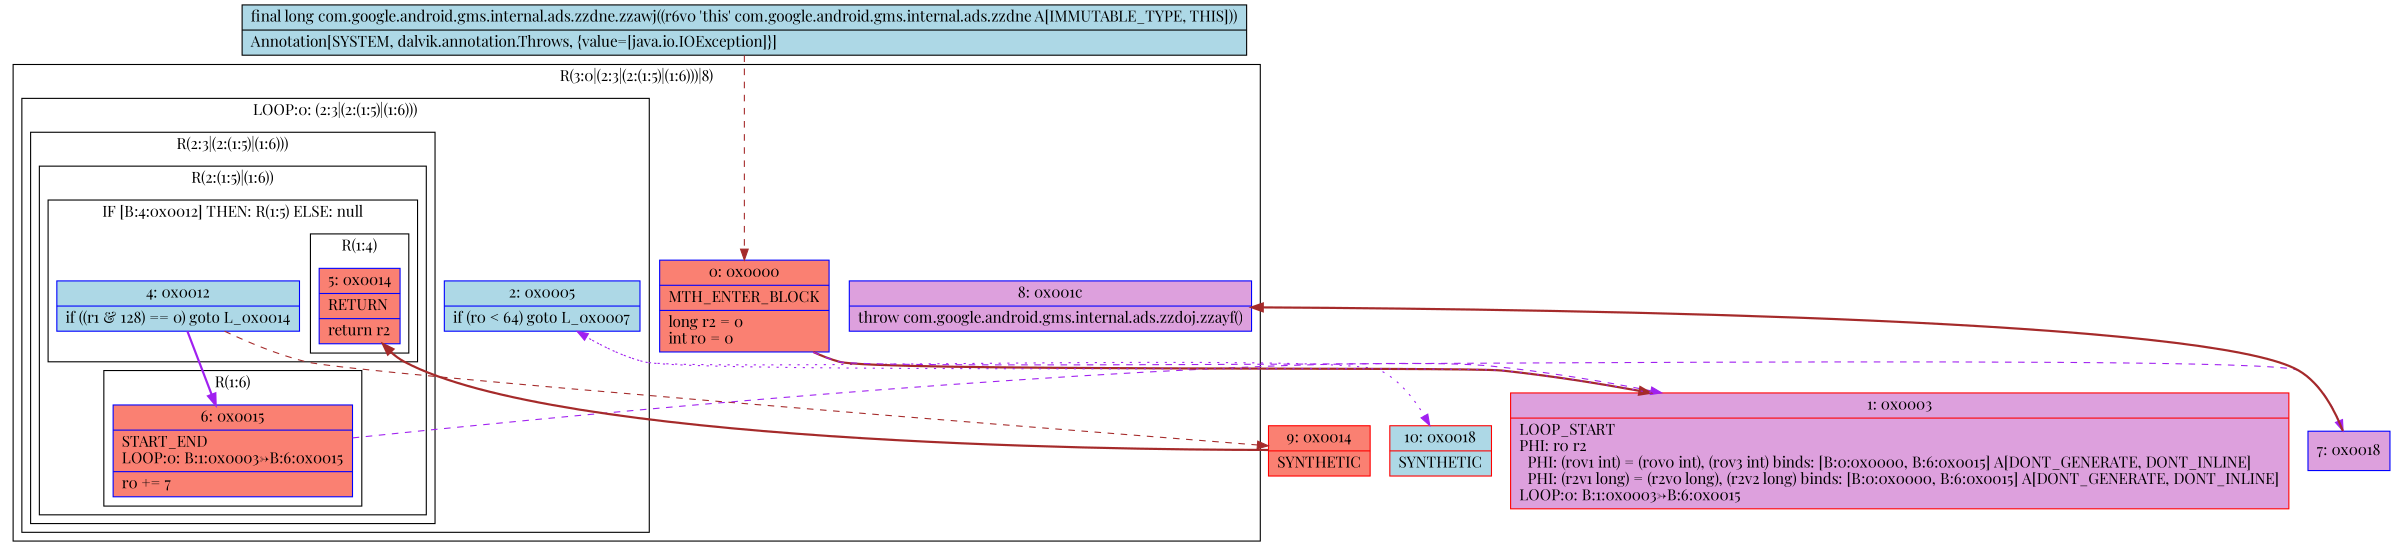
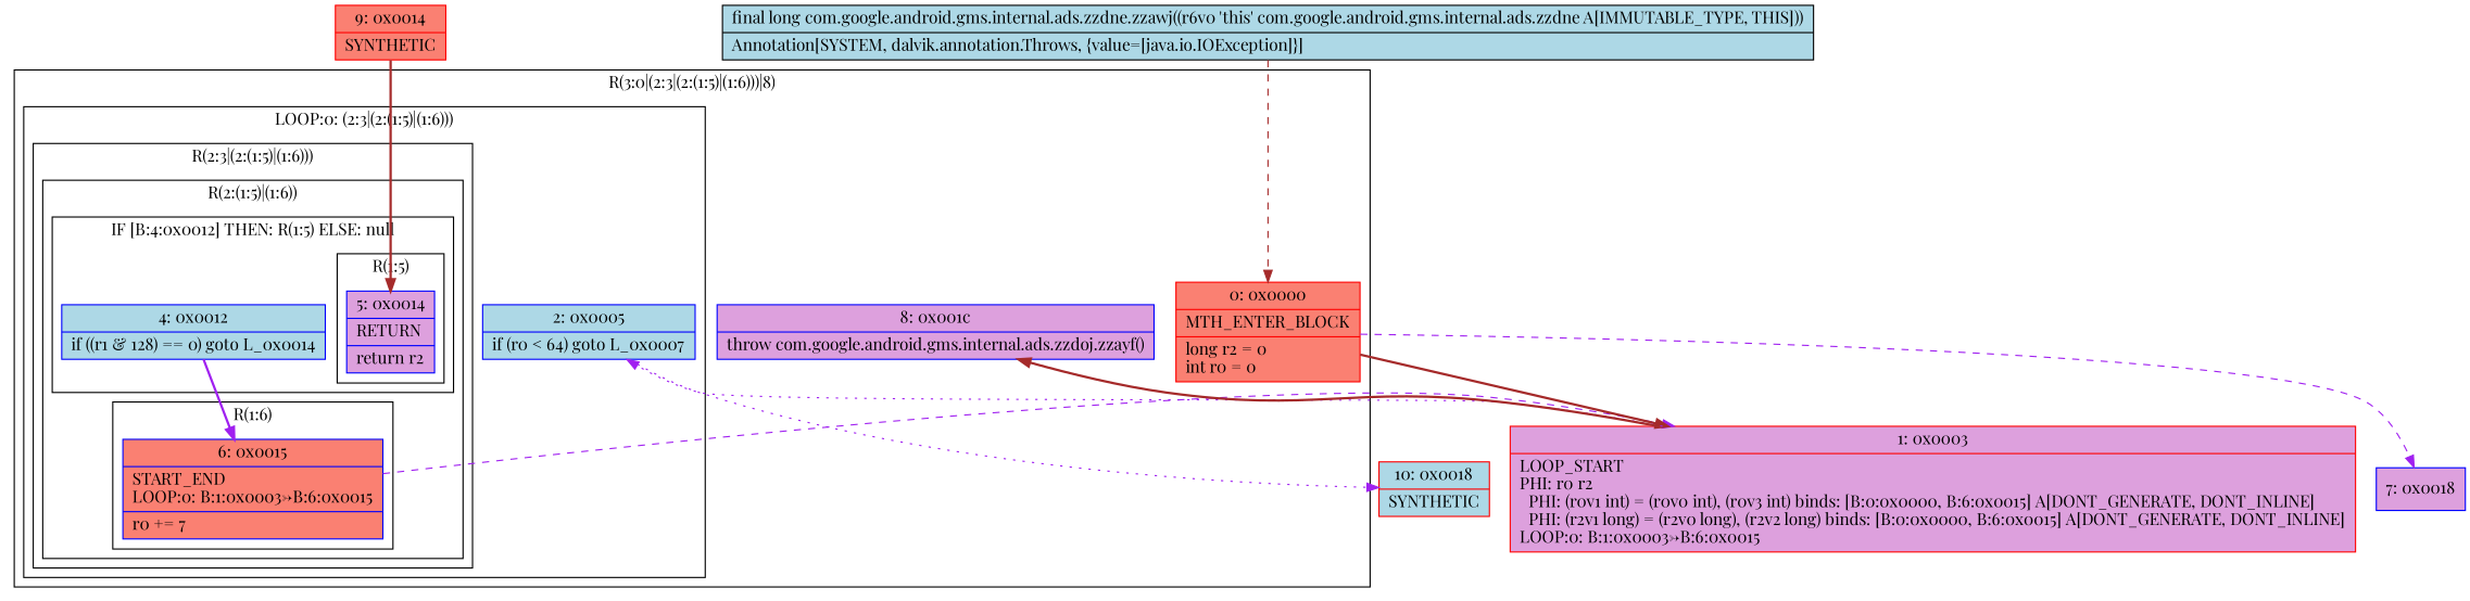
  digraph {
    fontname="Playfair Display"
    node [color=blue fillcolor=plum fontname="Playfair Display" shape=record style=filled]
    edge [color=purple fontname="Playfair Display" style=bold]
-   n1 [fillcolor=salmon label="{5\:\ 0x0014|RETURN\l|return r2\l}"]
+   n1 [label="{5\:\ 0x0014|RETURN\l|return r2\l}"]
    n2 [fillcolor=lightblue label="{4\:\ 0x0012|if ((r1 & 128) == 0) goto L_0x0014\l}"]
    n3 [fillcolor=salmon label="{6\:\ 0x0015|START_END\lLOOP:0: B:1:0x0003\-\>B:6:0x0015\l|r0 += 7\l}"]
    n4 [fillcolor=lightblue label="{2\:\ 0x0005|if (r0 \< 64) goto L_0x0007\l}"]
-   n5 [fillcolor=salmon label="{0\:\ 0x0000|MTH_ENTER_BLOCK\l|long r2 = 0\lint r0 = 0\l}"]
+   n5 [color=red fillcolor=salmon label="{0\:\ 0x0000|MTH_ENTER_BLOCK\l|long r2 = 0\lint r0 = 0\l}"]
    n6 [label="{8\:\ 0x001c|throw com.google.android.gms.internal.ads.zzdoj.zzayf()\l}"]
    n7 [color=red fillcolor=salmon label="{9\:\ 0x0014|SYNTHETIC\l}"]
    n8 [color=red label="{1\:\ 0x0003|LOOP_START\lPHI: r0 r2 \l  PHI: (r0v1 int) = (r0v0 int), (r0v3 int) binds: [B:0:0x0000, B:6:0x0015] A[DONT_GENERATE, DONT_INLINE]\l  PHI: (r2v1 long) = (r2v0 long), (r2v2 long) binds: [B:0:0x0000, B:6:0x0015] A[DONT_GENERATE, DONT_INLINE]\lLOOP:0: B:1:0x0003\-\>B:6:0x0015\l}"]
    n9 [color=red fillcolor=lightblue label="{10\:\ 0x0018|SYNTHETIC\l}"]
    n10 [label="{7\:\ 0x0018}"]
    n11 [fillcolor=lightblue label="{final long com.google.android.gms.internal.ads.zzdne.zzawj((r6v0 'this' com.google.android.gms.internal.ads.zzdne A[IMMUTABLE_TYPE, THIS]))  | Annotation[SYSTEM, dalvik.annotation.Throws, \{value=[java.io.IOException]\}]\l}" color=""]
    subgraph cluster_1 {
      label="R(3:0|(2:3|(2:(1:5)|(1:6)))|8)"
      n5
      n6
      subgraph cluster_2 {
        label="LOOP:0: (2:3|(2:(1:5)|(1:6)))"
        n4
        subgraph cluster_3 {
          label="R(2:3|(2:(1:5)|(1:6)))"
          subgraph cluster_4 {
            label="R(2:(1:5)|(1:6))"
            subgraph cluster_5 {
              label="IF [B:4:0x0012] THEN: R(1:5) ELSE: null"
              n2
              subgraph cluster_6 {
-               label="R(1:4)"
+               label="R(1:5)"
                n1
              }
            }
            subgraph cluster_7 {
              label="R(1:6)"
              n3
            }
          }
        }
      }
    }
    n2 -> n3
-   n2 -> n7 [color=brown style=dashed]
    n3 -> n8 [style=dashed]
    n4 -> n9 [style=dotted]
    n5 -> n8 [color=brown]
    n5 -> n10 [style=dashed]
    n7 -> n1 [color=brown]
    n8 -> n4 [style=dotted]
-   n10 -> n6 [color=brown]
+   n8 -> n6 [color=brown]
    n11 -> n5 [color=brown style=dashed]
  }
